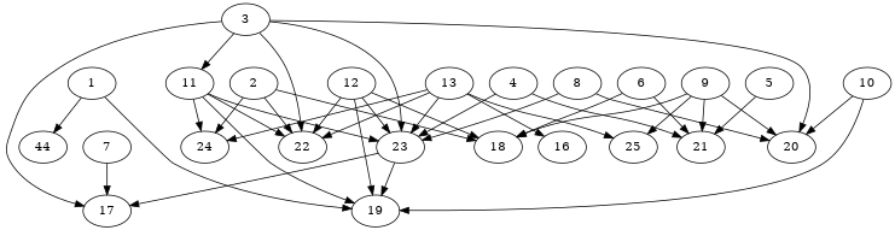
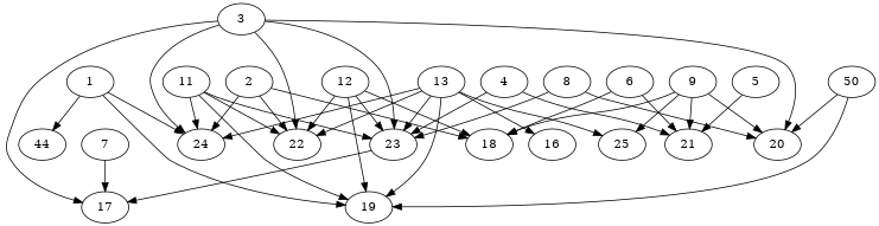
  digraph {
    node [alpha=0.12]
    1 [expect_size=17302528]
    n2 [alpha=0.02 expect_size=31448064 label=44]
    19 [alpha=0.16 expect_size=17318912]
    24 [expect_size=42283008]
    2 [alpha=0.14 expect_size=38278144]
    18 [expect_size=22750208]
    22 [alpha=0.07 expect_size=49328128]
    3 [alpha=0.14 expect_size=30312448]
    17 [alpha=0.19 expect_size=29199360]
    20 [alpha=0.18 expect_size=40279040]
    23 [alpha=0.18 expect_size=49244160]
    4 [alpha=0.17 expect_size=10584064]
    21 [alpha=0.05 expect_size=19520512]
    5 [alpha=0.15 expect_size=37877760]
    6 [alpha=0.07 expect_size=43016192]
    7 [alpha=0.17 expect_size=42908672]
    8 [alpha=0.18 expect_size=40310784]
    9 [alpha=0.10 expect_size=25854976]
    25 [alpha=0.00 expect_size=46814208]
-   10 [alpha=0.11 expect_size=16059392]
+   10 [alpha=0.11 expect_size=16059392 label=50]
    11 [alpha=0.13 expect_size=31259648]
    12 [alpha=0.20 expect_size=13496320]
    13 [alpha=0.17 expect_size=46516224]
    16 [alpha=0.04 expect_size=11838464]
    1 -> n2
    1 -> 19
+   1 -> 24
    2 -> 24
    2 -> 18
    2 -> 22
-   3 -> 11
+   3 -> 24
    3 -> 22
    3 -> 17
    3 -> 20
    3 -> 23
    23 -> 17
    4 -> 23
    4 -> 21
    5 -> 21
    6 -> 18
    6 -> 21
    7 -> 17
    8 -> 20
    8 -> 23
    9 -> 18
    9 -> 20
    9 -> 21
    9 -> 25
    10 -> 19
    10 -> 20
    11 -> 19
    11 -> 24
    11 -> 22
    11 -> 23
    12 -> 19
    12 -> 18
    12 -> 22
    12 -> 23
-   23 -> 19
+   13 -> 19
    13 -> 24
    13 -> 22
    13 -> 23
    13 -> 25
    13 -> 16
  }
